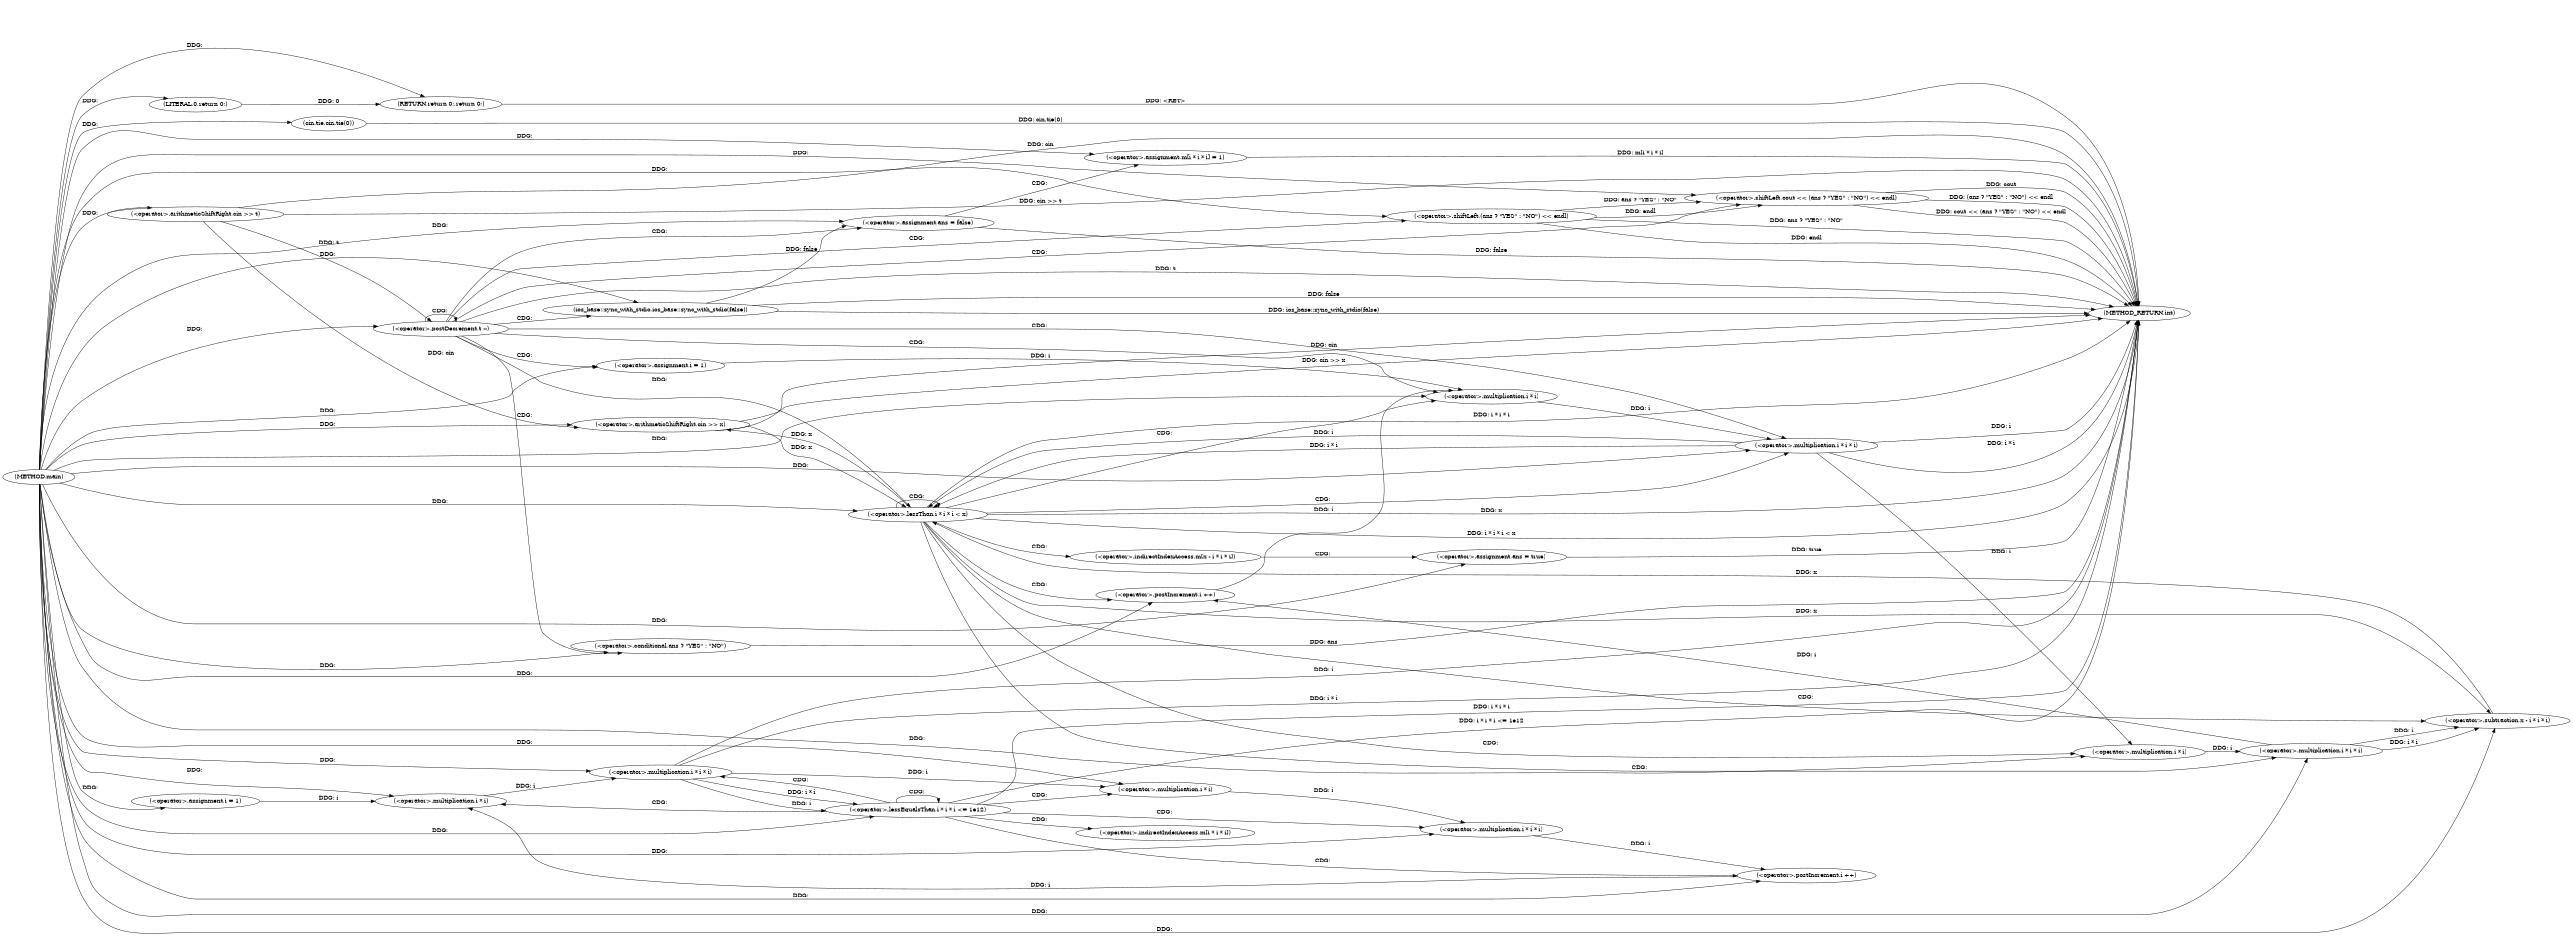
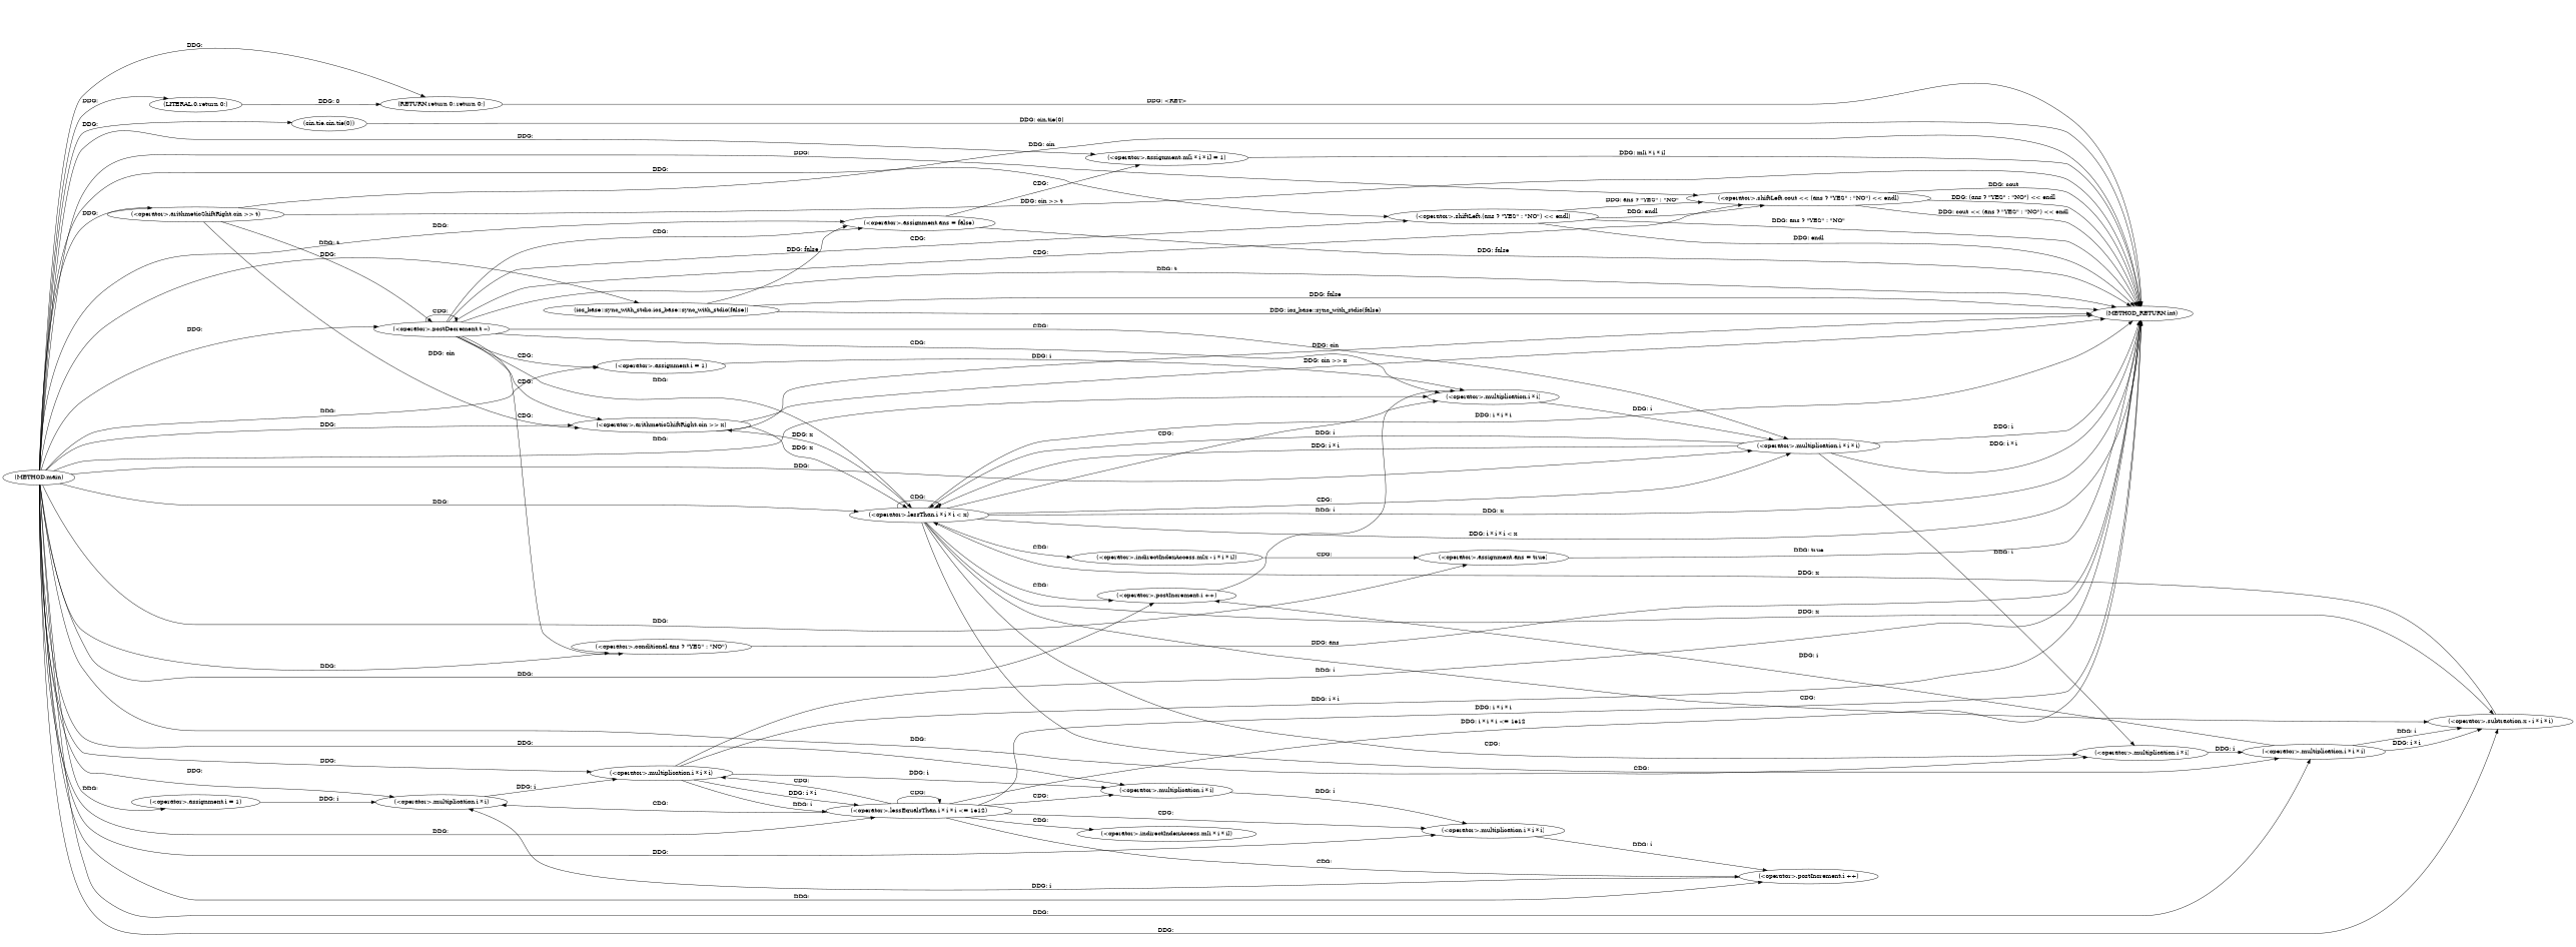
  digraph {
    rankdir=LR
    n1 [label="(METHOD,main)"]
    n2 [label="(<operator>.arithmeticShiftRight,cin >> t)"]
    n3 [label="(RETURN,return 0;,return 0;)"]
    n4 [label="(ios_base::sync_with_stdio,ios_base::sync_with_stdio(false))"]
    n5 [label="(cin.tie,cin.tie(0))"]
    n6 [label="(<operator>.assignment,i = 1)"]
    n7 [label="(<operator>.lessEqualsThan,i * i * i <= 1e12)"]
    n8 [label="(<operator>.postIncrement,i ++)"]
    n9 [label="(<operator>.assignment,m[i * i * i] = 1)"]
    n10 [label="(<operator>.postDecrement,t --)"]
    n11 [label="(LITERAL,0,return 0;)"]
    n12 [label="(<operator>.arithmeticShiftRight,cin >> x)"]
    n13 [label="(<operator>.assignment,ans = false)"]
    n14 [label="(<operator>.shiftLeft,cout << (ans ? \"YES\" : \"NO\") << endl)"]
    n15 [label="(<operator>.multiplication,i * i * i)"]
    n16 [label="(<operator>.assignment,i = 1)"]
    n17 [label="(<operator>.lessThan,i * i * i < x)"]
    n18 [label="(<operator>.postIncrement,i ++)"]
    n19 [label="(<operator>.multiplication,i * i)"]
    n20 [label="(<operator>.multiplication,i * i * i)"]
    n21 [label="(<operator>.shiftLeft,(ans ? \"YES\" : \"NO\") << endl)"]
    n22 [label="(<operator>.multiplication,i * i)"]
    n23 [label="(<operator>.multiplication,i * i * i)"]
    n24 [label="(<operator>.assignment,ans = true)"]
    n25 [label="(<operator>.conditional,ans ? \"YES\" : \"NO\")"]
    n26 [label="(<operator>.multiplication,i * i)"]
    n27 [label="(<operator>.subtraction,x - i * i * i)"]
    n28 [label="(<operator>.multiplication,i * i * i)"]
    n29 [label="(<operator>.multiplication,i * i)"]
    n30 [label="(METHOD_RETURN,int)"]
    n31 [label="(<operator>.indirectIndexAccess,m[i * i * i])"]
    n32 [label="(<operator>.indirectIndexAccess,m[x - i * i * i])"]
    n1 -> n2 [label="DDG: "]
    n1 -> n3 [label="DDG: "]
    n1 -> n4 [label="DDG: "]
    n1 -> n5 [label="DDG: "]
    n1 -> n6 [label="DDG: "]
    n1 -> n7 [label="DDG: "]
    n1 -> n8 [label="DDG: "]
    n1 -> n9 [label="DDG: "]
    n1 -> n10 [label="DDG: "]
    n1 -> n11 [label="DDG: "]
    n1 -> n12 [label="DDG: "]
    n1 -> n13 [label="DDG: "]
    n1 -> n14 [label="DDG: "]
    n1 -> n15 [label="DDG: "]
    n1 -> n16 [label="DDG: "]
    n1 -> n17 [label="DDG: "]
    n1 -> n18 [label="DDG: "]
    n1 -> n19 [label="DDG: "]
    n1 -> n20 [label="DDG: "]
    n1 -> n21 [label="DDG: "]
    n1 -> n22 [label="DDG: "]
    n1 -> n23 [label="DDG: "]
    n1 -> n24 [label="DDG: "]
    n1 -> n25 [label="DDG: "]
    n1 -> n26 [label="DDG: "]
    n1 -> n27 [label="DDG: "]
    n1 -> n28 [label="DDG: "]
    n1 -> n29 [label="DDG: "]
    n2 -> n10 [label="DDG: t"]
    n2 -> n12 [label="DDG: cin"]
    n2 -> n30 [label="DDG: cin"]
    n2 -> n30 [label="DDG: cin >> t"]
    n3 -> n30 [label="DDG: <RET>"]
    n4 -> n13 [label="DDG: false"]
    n4 -> n30 [label="DDG: false"]
    n4 -> n30 [label="DDG: ios_base::sync_with_stdio(false)"]
    n5 -> n30 [label="DDG: cin.tie(0)"]
    n6 -> n19 [label="DDG: i"]
    n7 -> n7 [label="CDG: "]
    n7 -> n8 [label="CDG: "]
    n7 -> n15 [label="CDG: "]
    n7 -> n19 [label="CDG: "]
    n7 -> n20 [label="CDG: "]
    n7 -> n22 [label="CDG: "]
    n7 -> n30 [label="DDG: i * i * i"]
    n7 -> n30 [label="DDG: i * i * i <= 1e12"]
    n7 -> n31 [label="CDG: "]
    n8 -> n19 [label="DDG: i"]
    n9 -> n30 [label="DDG: m[i * i * i]"]
    n10 -> n10 [label="CDG: "]
-   n10 -> n4 [label="CDG: "]
+   n10 -> n12 [label="CDG: "]
    n10 -> n13 [label="CDG: "]
    n10 -> n14 [label="CDG: "]
    n10 -> n16 [label="CDG: "]
    n10 -> n17 [label="DDG: "]
    n10 -> n21 [label="CDG: "]
    n10 -> n23 [label="CDG: "]
    n10 -> n25 [label="CDG: "]
    n10 -> n26 [label="CDG: "]
    n10 -> n30 [label="DDG: t"]
    n11 -> n3 [label="DDG: 0"]
    n12 -> n17 [label="DDG: x"]
    n12 -> n30 [label="DDG: cin"]
    n12 -> n30 [label="DDG: cin >> x"]
    n13 -> n9 [label="CDG: "]
    n13 -> n30 [label="DDG: false"]
    n14 -> n30 [label="DDG: (ans ? \"YES\" : \"NO\") << endl"]
    n14 -> n30 [label="DDG: cout << (ans ? \"YES\" : \"NO\") << endl"]
    n14 -> n30 [label="DDG: cout"]
    n15 -> n7 [label="DDG: i * i"]
    n15 -> n7 [label="DDG: i"]
    n15 -> n22 [label="DDG: i"]
    n15 -> n30 [label="DDG: i"]
    n15 -> n30 [label="DDG: i * i"]
    n16 -> n26 [label="DDG: i"]
    n17 -> n12 [label="DDG: x"]
    n17 -> n17 [label="CDG: "]
    n17 -> n18 [label="CDG: "]
    n17 -> n23 [label="CDG: "]
    n17 -> n26 [label="CDG: "]
    n17 -> n27 [label="DDG: x"]
    n17 -> n27 [label="CDG: "]
    n17 -> n28 [label="CDG: "]
    n17 -> n29 [label="CDG: "]
    n17 -> n30 [label="DDG: i * i * i"]
    n17 -> n30 [label="DDG: x"]
    n17 -> n30 [label="DDG: i * i * i < x"]
    n17 -> n32 [label="CDG: "]
    n18 -> n26 [label="DDG: i"]
    n19 -> n15 [label="DDG: i"]
    n20 -> n8 [label="DDG: i"]
    n21 -> n14 [label="DDG: ans ? \"YES\" : \"NO\""]
    n21 -> n14 [label="DDG: endl"]
    n21 -> n30 [label="DDG: ans ? \"YES\" : \"NO\""]
    n21 -> n30 [label="DDG: endl"]
    n22 -> n20 [label="DDG: i"]
    n23 -> n17 [label="DDG: i"]
    n23 -> n17 [label="DDG: i * i"]
    n23 -> n29 [label="DDG: i"]
    n23 -> n30 [label="DDG: i"]
    n23 -> n30 [label="DDG: i * i"]
    n24 -> n30 [label="DDG: true"]
    n25 -> n30 [label="DDG: ans"]
    n26 -> n23 [label="DDG: i"]
    n27 -> n17 [label="DDG: x"]
    n28 -> n18 [label="DDG: i"]
    n28 -> n27 [label="DDG: i * i"]
    n28 -> n27 [label="DDG: i"]
    n29 -> n28 [label="DDG: i"]
    n32 -> n24 [label="CDG: "]
  }
